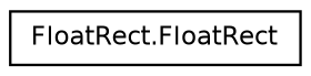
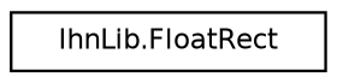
  digraph {
    rankdir=TB
-   n1 [color=black fillcolor=white fontname=Helvetica fontsize=10 height=0.2 label="FloatRect.FloatRect" shape=record style=filled width=0.4]
+   n1 [color=black fillcolor=white fontname=Helvetica fontsize=10 height=0.2 label="IhnLib.FloatRect" shape=record style=filled width=0.4]
  }
